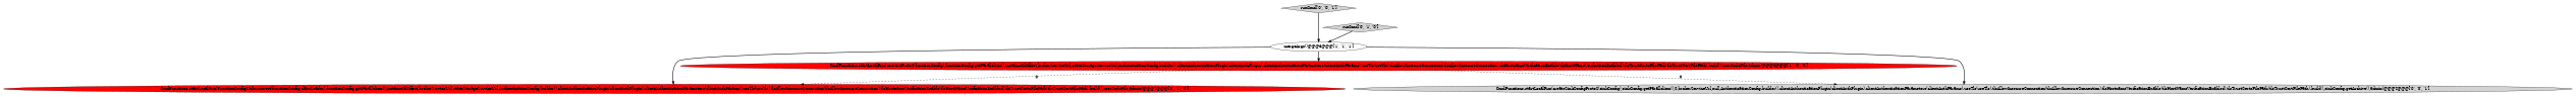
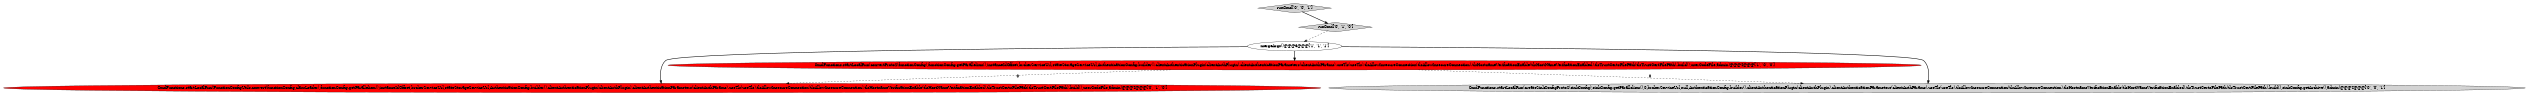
  digraph {
    node [fillcolor=lightgray shape=ellipse style=filled]
    edge [style=bold]
    n1 [label="runCmd['0', '0', '1']" shape=diamond]
    n2 [fillcolor=white label="mergeArgs()@@@3@@@['1', '1', '1']"]
    n3 [fillcolor=red label="CmdFunctions.startLocalRun(FunctionConfigUtils.convert(functionConfig,classLoader),functionConfig.getParallelism(),instanceIdOffset,brokerServiceUrl,stateStorageServiceUrl,AuthenticationConfig.builder().clientAuthenticationPlugin(clientAuthPlugin).clientAuthenticationParameters(clientAuthParams).useTls(useTls).tlsAllowInsecureConnection(tlsAllowInsecureConnection).tlsHostnameVerificationEnable(tlsHostNameVerificationEnabled).tlsTrustCertsFilePath(tlsTrustCertFilePath).build(),userCodeFile,admin)@@@4@@@['0', '1', '0']"]
    n4 [label="CmdFunctions.startLocalRun(createSinkConfigProto2(sinkConfig),sinkConfig.getParallelism(),0,brokerServiceUrl,null,AuthenticationConfig.builder().clientAuthenticationPlugin(clientAuthPlugin).clientAuthenticationParameters(clientAuthParams).useTls(useTls).tlsAllowInsecureConnection(tlsAllowInsecureConnection).tlsHostnameVerificationEnable(tlsHostNameVerificationEnabled).tlsTrustCertsFilePath(tlsTrustCertFilePath).build(),sinkConfig.getArchive(),admin)@@@4@@@['0', '0', '1']"]
    n5 [fillcolor=red label="CmdFunctions.startLocalRun(convertProto2(functionConfig),functionConfig.getParallelism(),instanceIdOffset,brokerServiceUrl,stateStorageServiceUrl,AuthenticationConfig.builder().clientAuthenticationPlugin(clientAuthPlugin).clientAuthenticationParameters(clientAuthParams).useTls(useTls).tlsAllowInsecureConnection(tlsAllowInsecureConnection).tlsHostnameVerificationEnable(tlsHostNameVerificationEnabled).tlsTrustCertsFilePath(tlsTrustCertFilePath).build(),userCodeFile,admin)@@@4@@@['1', '0', '0']"]
    n6 [label="runCmd['0', '1', '0']" shape=diamond]
-   n1 -> n2
+   n1 -> n6
    n2 -> n3
    n2 -> n4
    n2 -> n5
    n5 -> n3 [label=0 style=dashed]
    n5 -> n4 [label=0 style=dashed]
-   n6 -> n2
+   n6 -> n2 [style=dashed]
  }
